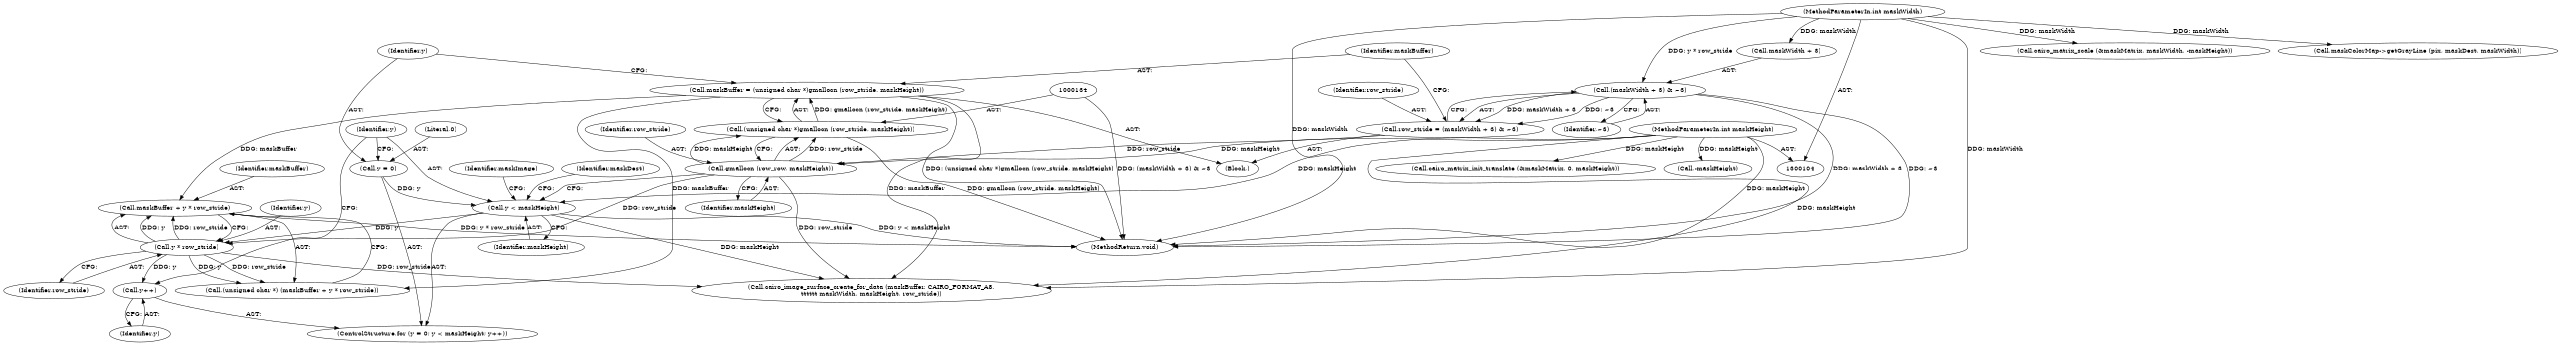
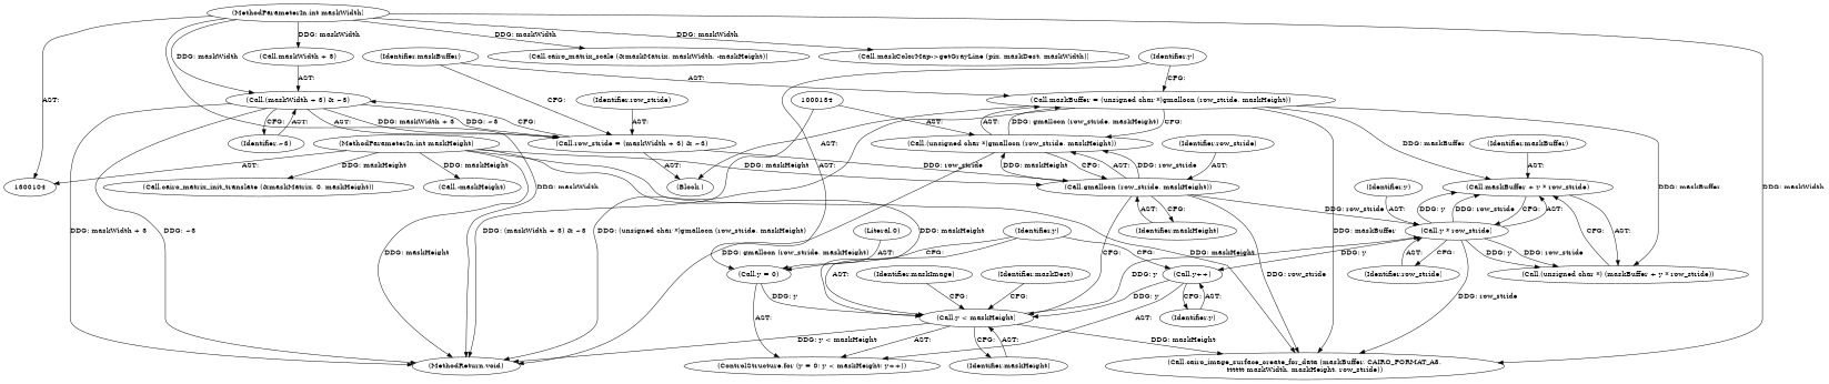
  digraph {
    n1 [label="(Call,maskBuffer + y * row_stride)"]
    n2 [label="(Call,y * row_stride)"]
    n3 [label="(MethodReturn,void)"]
    n4 [label="(Call,(unsigned char *) (maskBuffer + y * row_stride))"]
    n5 [label="(Call,cairo_image_surface_create_for_data (maskBuffer, CAIRO_FORMAT_A8,\n\t\t\t\t\t\t maskWidth, maskHeight, row_stride))"]
    n6 [label="(Call,y++)"]
    n7 [label="(Identifier,row_stride)"]
    n8 [label="(Call,maskBuffer = (unsigned char *)gmallocn (row_stride, maskHeight))"]
    n9 [label="(Call,(unsigned char *)gmallocn (row_stride, maskHeight))"]
    n10 [label="(Block,)"]
-   n11 [label="(Call,gmallocn (row_row, maskHeight))"]
+   n11 [label="(Call,gmallocn (row_stride, maskHeight))"]
    n12 [label="(Call,y < maskHeight)"]
    n13 [label="(Identifier,maskHeight)"]
    n14 [label="(Identifier,maskHeight)"]
    n15 [label="(ControlStructure,for (y = 0; y < maskHeight; y++))"]
    n16 [label="(Call,row_stride = (maskWidth + 3) & ~3)"]
    n17 [label="(Call,(maskWidth + 3) & ~3)"]
    n18 [label="(Identifier,~3)"]
    n19 [label="(MethodParameterIn,int maskWidth)"]
    n20 [label="(Call,maskWidth + 3)"]
    n21 [label="(Call,cairo_matrix_scale (&maskMatrix, maskWidth, -maskHeight))"]
    n22 [label="(Call,maskColorMap->getGrayLine (pix, maskDest, maskWidth))"]
    n23 [label=1300104]
    n24 [label="(MethodParameterIn,int maskHeight)"]
    n25 [label="(Call,cairo_matrix_init_translate (&maskMatrix, 0, maskHeight))"]
    n26 [label="(Call,-maskHeight)"]
    n27 [label="(Identifier,y)"]
    n28 [label="(Call,y = 0)"]
    n29 [label="(Literal,0)"]
    n30 [label="(Identifier,maskImage)"]
    n31 [label="(Identifier,maskBuffer)"]
    n32 [label="(Identifier,row_stride)"]
    n33 [label="(Identifier,y)"]
    n34 [label="(Identifier,maskDest)"]
    n35 [label="(Identifier,maskBuffer)"]
    n36 [label="(Identifier,y)"]
    n37 [label="(Identifier,row_stride)"]
    n38 [label="(Identifier,y)"]
    1000134
    n1 -> n2 [label="CFG: "]
-   n1 -> n3 [label="DDG: y * row_stride"]
    n1 -> n4 [label="AST: "]
    n2 -> n1 [label="AST: "]
    n2 -> n1 [label="DDG: y"]
    n2 -> n1 [label="DDG: row_stride"]
    n2 -> n4 [label="DDG: y"]
    n2 -> n4 [label="DDG: row_stride"]
    n2 -> n5 [label="DDG: row_stride"]
    n2 -> n6 [label="DDG: y"]
    n2 -> n7 [label="CFG: "]
    n4 -> n1 [label="CFG: "]
+   n6 -> n12 [label="DDG: y"]
    n6 -> n15 [label="AST: "]
    n6 -> n27 [label="CFG: "]
    n7 -> n2 [label="AST: "]
    n8 -> n1 [label="DDG: maskBuffer"]
    n8 -> n3 [label="DDG: (unsigned char *)gmallocn (row_stride, maskHeight)"]
    n8 -> n4 [label="DDG: maskBuffer"]
    n8 -> n5 [label="DDG: maskBuffer"]
    n8 -> n9 [label="CFG: "]
    n8 -> n10 [label="AST: "]
    n9 -> n3 [label="DDG: gmallocn (row_stride, maskHeight)"]
    n9 -> n8 [label="AST: "]
    n9 -> n8 [label="DDG: gmallocn (row_stride, maskHeight)"]
    n9 -> n11 [label="CFG: "]
    n11 -> n2 [label="DDG: row_stride"]
    n11 -> n5 [label="DDG: row_stride"]
    n11 -> n9 [label="AST: "]
    n11 -> n9 [label="DDG: row_stride"]
    n11 -> n9 [label="DDG: maskHeight"]
    n11 -> n12 [label="CFG: "]
    n11 -> n13 [label="CFG: "]
    n12 -> n2 [label="DDG: y"]
    n12 -> n3 [label="DDG: y < maskHeight"]
    n12 -> n5 [label="DDG: maskHeight"]
    n12 -> n14 [label="CFG: "]
    n12 -> n15 [label="AST: "]
    n13 -> n11 [label="AST: "]
    n14 -> n12 [label="AST: "]
    n16 -> n10 [label="AST: "]
    n16 -> n11 [label="DDG: row_stride"]
    n16 -> n17 [label="CFG: "]
    n17 -> n3 [label="DDG: maskWidth + 3"]
    n17 -> n3 [label="DDG: ~3"]
    n17 -> n16 [label="AST: "]
    n17 -> n16 [label="DDG: maskWidth + 3"]
    n17 -> n16 [label="DDG: ~3"]
    n17 -> n18 [label="CFG: "]
    n18 -> n17 [label="AST: "]
    n19 -> n3 [label="DDG: maskWidth"]
    n19 -> n5 [label="DDG: maskWidth"]
-   n19 -> n17 [label="DDG: y * row_stride"]
+   n19 -> n17 [label="DDG: maskWidth"]
    n19 -> n20 [label="DDG: maskWidth"]
    n19 -> n21 [label="DDG: maskWidth"]
    n19 -> n22 [label="DDG: maskWidth"]
    n19 -> n23 [label="AST: "]
    n20 -> n17 [label="AST: "]
    n24 -> n3 [label="DDG: maskHeight"]
    n24 -> n5 [label="DDG: maskHeight"]
    n24 -> n11 [label="DDG: maskHeight"]
    n24 -> n12 [label="DDG: maskHeight"]
    n24 -> n23 [label="AST: "]
    n24 -> n25 [label="DDG: maskHeight"]
    n24 -> n26 [label="DDG: maskHeight"]
    n27 -> n6 [label="AST: "]
    n28 -> n12 [label="DDG: y"]
    n28 -> n15 [label="AST: "]
    n29 -> n28 [label="AST: "]
    n30 -> n12 [label="CFG: "]
    n31 -> n1 [label="AST: "]
    n32 -> n16 [label="AST: "]
    n33 -> n2 [label="AST: "]
    n34 -> n12 [label="CFG: "]
    n35 -> n8 [label="AST: "]
    n35 -> n16 [label="CFG: "]
    n36 -> n8 [label="CFG: "]
    n36 -> n28 [label="AST: "]
    n37 -> n11 [label="AST: "]
    n38 -> n6 [label="CFG: "]
    n38 -> n12 [label="AST: "]
    n38 -> n28 [label="CFG: "]
    1000134 -> n3 [label="DDG: (maskWidth + 3) & ~3"]
    1000134 -> n9 [label="AST: "]
  }
